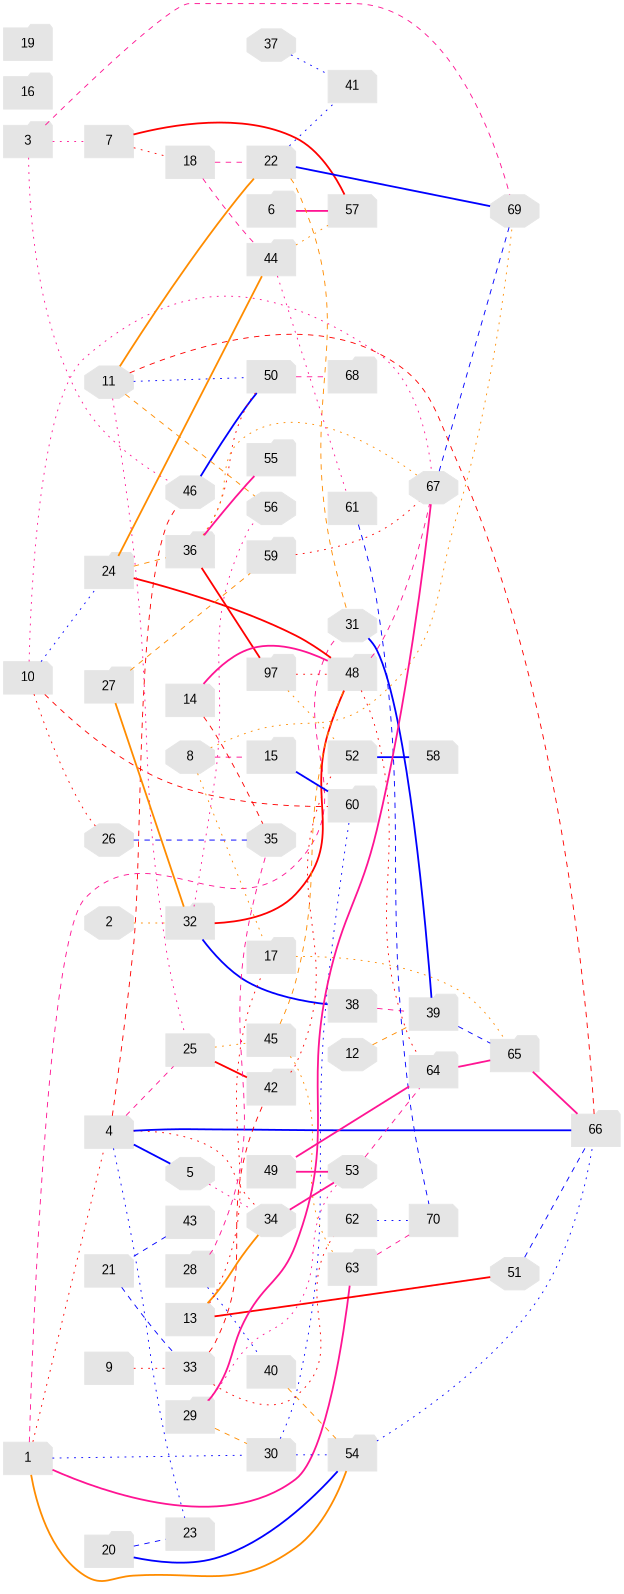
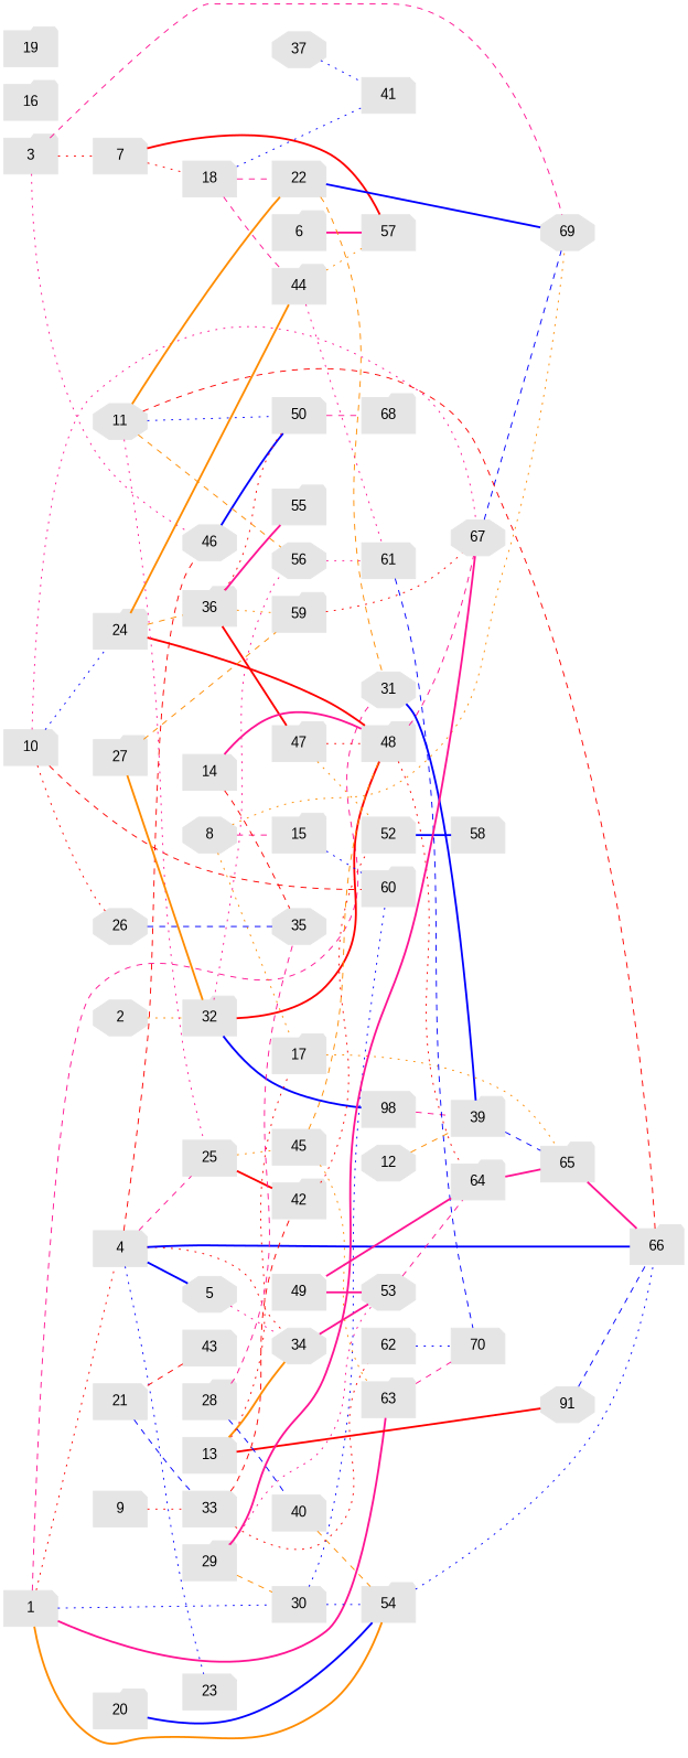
  graph {
    fontname="Liberation Sans"
    rankdir=LR
    node [color=gray90 fontname="Liberation Sans" shape=note style=filled]
    edge [color=deeppink fontname="Liberation Sans" style=dotted]
    1
    4
    30
    31 [shape=octagon]
    54 [shape=folder]
    63 [shape=folder]
    46 [shape=octagon]
    5 [shape=octagon]
    23
    25
    34 [shape=octagon]
    66 [shape=folder]
    60 [shape=folder]
    39 [shape=folder]
    70
    2 [shape=octagon]
    32 [shape=folder]
    56 [shape=octagon]
    48 [shape=folder]
-   38
+   38 [label=98]
    3 [shape=folder]
    7
    69 [shape=octagon]
    57
    18
    50
    42 [shape=folder]
    45
    53 [shape=octagon]
    6 [shape=folder]
    22
    44 [shape=folder]
    8 [shape=octagon]
    15 [shape=folder]
    17 [shape=folder]
    65 [shape=folder]
    9
    33
    62
    24 [shape=folder]
    10
    26 [shape=octagon]
    67 [shape=octagon]
    36 [shape=folder]
    35 [shape=octagon]
    11 [shape=octagon]
    41
    68 [shape=folder]
    61
    12 [shape=octagon]
    13
-   51 [shape=octagon]
+   51 [shape=octagon label=91]
    14
    64 [shape=folder]
    16 [shape=folder]
    19 [shape=folder]
    20 [shape=folder]
    21
    43
-   47 [shape=folder label=97]
+   47 [shape=folder]
    55 [shape=folder]
    52
    27 [shape=folder]
    59 [shape=folder]
    28 [shape=folder]
    40
    29 [shape=folder]
    37 [shape=octagon]
    58
    49
    1 -- 4 [color=red]
    1 -- 30 [color=blue]
    1 -- 31 [style=dashed]
    1 -- 54 [color=darkorange style=bold]
    1 -- 63 [style=bold]
    4 -- 46 [color=red style=dashed]
    4 -- 5 [color=blue style=bold]
    4 -- 23 [color=blue]
    4 -- 25 [style=dashed]
    4 -- 34 [color=red]
    4 -- 66 [color=blue style=bold]
    30 -- 54 [color=blue]
    30 -- 60 [color=blue]
    31 -- 39 [color=blue style=bold]
    54 -- 66 [color=blue]
    63 -- 70 [style=dashed]
    46 -- 50 [color=blue style=bold]
    5 -- 34
    25 -- 42 [color=red style=bold]
    25 -- 45 [color=darkorange]
    34 -- 53 [style=bold]
    39 -- 65 [color=blue style=dashed]
    2 -- 32 [color=darkorange]
    32 -- 56
    32 -- 48 [color=red style=bold]
    32 -- 38 [color=blue style=bold]
+   56 -- 61
    48 -- 67 [style=dashed]
    48 -- 64 [color=red]
    38 -- 39 [style=dashed]
    3 -- 46
-   3 -- 7
+   3 -- 7 [color=red]
    3 -- 69 [style=dashed]
    7 -- 57 [color=red style=bold]
    7 -- 18 [color=red]
    18 -- 22 [style=dashed]
    18 -- 44 [style=dashed]
    50 -- 68 [style=dashed]
    42 -- 52 [color=red]
    45 -- 63 [color=darkorange]
    45 -- 48 [color=darkorange style=dashed]
    53 -- 64 [style=dashed]
    6 -- 57 [style=bold]
    22 -- 31 [color=darkorange style=dashed]
    22 -- 69 [color=blue style=bold]
-   22 -- 41 [color=blue]
+   18 -- 41 [color=blue]
    44 -- 57 [color=darkorange]
    44 -- 61
    8 -- 69 [color=darkorange]
    8 -- 15 [style=dashed]
    8 -- 17 [color=darkorange]
-   15 -- 60 [color=blue style=bold]
+   15 -- 60 [color=blue]
    17 -- 65 [color=darkorange]
    65 -- 66 [style=bold]
    9 -- 33 [color=red]
    33 -- 42 [color=red style=dashed]
    33 -- 62 [color=red]
    62 -- 70 [color=blue]
    24 -- 48 [color=red style=bold]
    24 -- 44 [color=darkorange style=bold]
    24 -- 36 [color=darkorange style=dashed]
    10 -- 60 [color=red style=dashed]
    10 -- 24 [color=blue]
    10 -- 26 [color=red]
    10 -- 67
    26 -- 35 [color=blue style=dashed]
    67 -- 69 [color=blue style=dashed]
    36 -- 50 [color=red]
-   36 -- 67 [color=darkorange]
+   36 -- 59 [color=darkorange]
    36 -- 47 [color=red style=bold]
    36 -- 55 [style=bold]
    11 -- 25
    11 -- 66 [color=red style=dashed]
    11 -- 56 [color=darkorange style=dashed]
    11 -- 50 [color=blue]
    11 -- 22 [color=darkorange style=bold]
    61 -- 70 [color=blue style=dashed]
    12 -- 39 [color=darkorange style=dashed]
    13 -- 34 [color=darkorange style=bold]
    13 -- 17 [color=red]
    13 -- 51 [color=red style=bold]
    51 -- 66 [color=blue style=dashed]
    14 -- 48 [style=bold]
    14 -- 35 [color=red style=dashed]
    64 -- 65 [style=bold]
    20 -- 54 [color=blue style=bold]
-   20 -- 23 [color=blue style=dashed]
    21 -- 33 [color=blue style=dashed]
-   21 -- 43 [color=blue style=dashed]
+   21 -- 43 [color=red style=dashed]
    47 -- 48 [color=red]
    47 -- 52 [color=darkorange]
    52 -- 58 [color=blue style=bold]
    27 -- 32 [color=darkorange style=bold]
    27 -- 59 [color=darkorange style=dashed]
    59 -- 67 [color=red]
    28 -- 35 [style=dashed]
-   28 -- 40 [color=blue]
+   28 -- 40 [color=blue style=dashed]
    40 -- 54 [color=darkorange style=dashed]
    29 -- 30 [color=darkorange style=dashed]
    29 -- 53
    29 -- 67 [style=bold]
    37 -- 41 [color=blue]
    49 -- 53 [style=bold]
    49 -- 64 [style=bold]
  }
